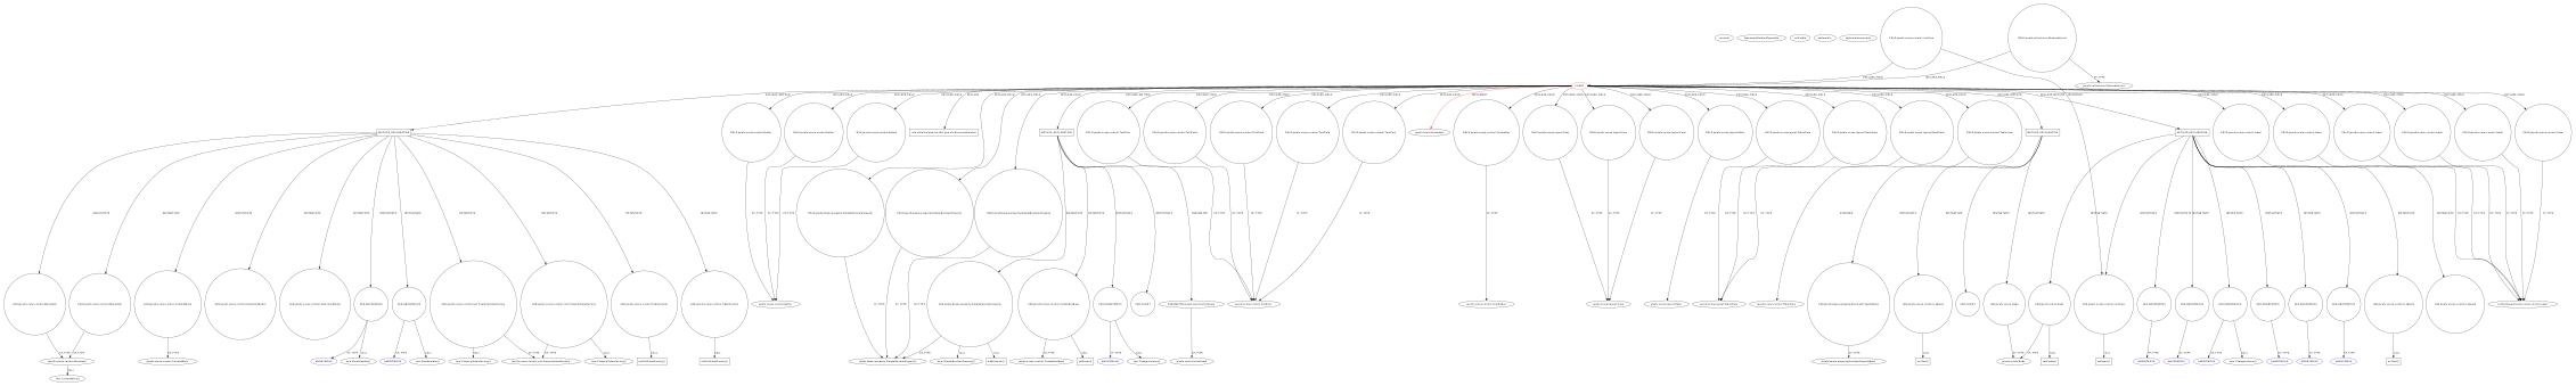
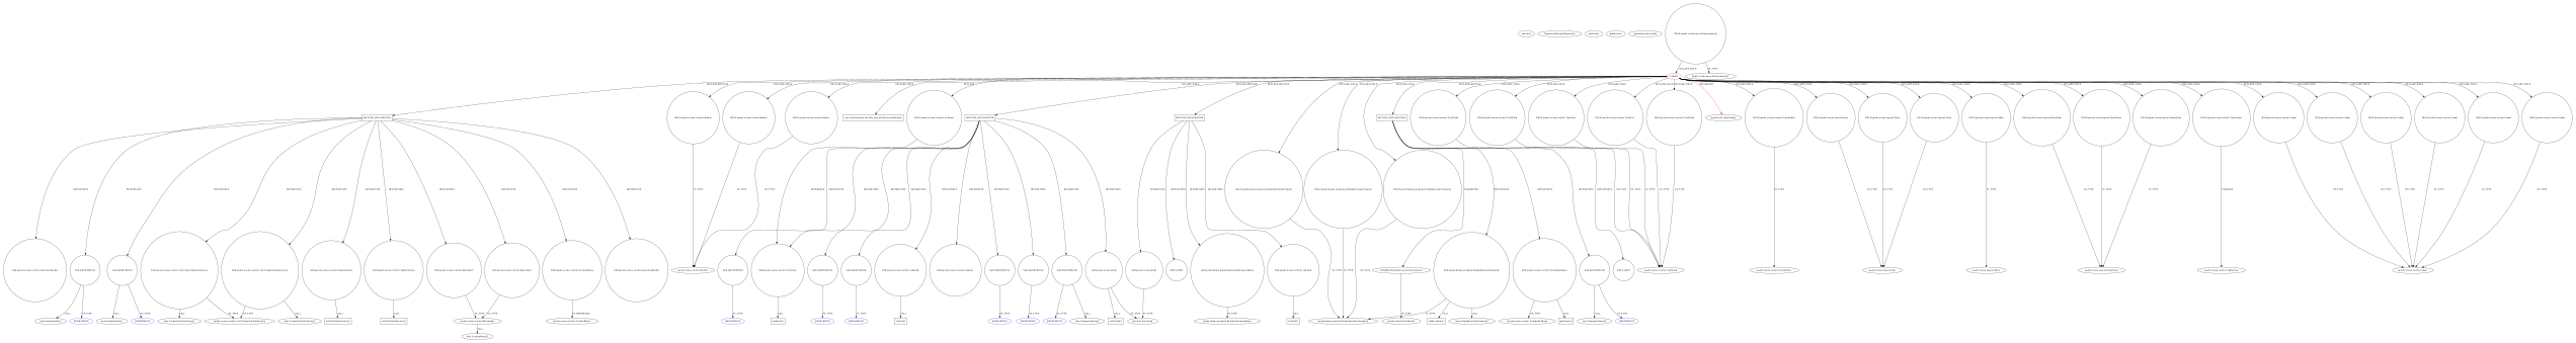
  digraph {
    fontname=Roboto
    node [fontname=Roboto isFrameworkType=false vertexType=VARIABLE_EXPRESION shape=circle]
    edge [fontname=Roboto]
    baseInfo [category=pattern graphId=2703 isAnonymous=false possibleRelation=false isFrameworkType="" vertexType="" shape=""]
    frameworkRelatedTypesInfo [0="javafx.fxml.Initializable" isFrameworkType="" vertexType="" shape=""]
    n3 [label=setVisible isFrameworkType="" vertexType="" shape=""]
    patternInfo [frequency=2.0 patternRootClient=0 isFrameworkType="" vertexType="" shape=""]
    patternInstancesInfo [0="hock323-eventManager~/hock323-eventManager/EventManager-master/src/eventManager/controller/pokerTournament/TournamentController.java~TournamentController~3009" 1="hock323-eventManager~/hock323-eventManager/EventManager-master/src/eventManager/controller/pokerTournament/PrizesController.java~PrizesController~2951" isFrameworkType="" vertexType="" shape=""]
    n6 [label="new ContextMenu()" vertexType=CONSTRUCTOR_CALL shape=""]
    n7 [label="VAR:javafx.scene.control.ContextMenu"]
    n8 [label="javafx.scene.control.ContextMenu" vertexType=FRAMEWORK_CLASS_TYPE shape=""]
    n9 [label=METHOD_DECLARATION shape=box vertexType=CLIENT_METHOD_DECLARATION]
    n10 [label="VAR:javafx.scene.control.SelectionModel"]
    n11 [label="VAR:javafx.scene.control.SelectionModel"]
    n12 [label="VAR:javafx.scene.control.MenuItem"]
    n13 [label="VAR:javafx.scene.control.MenuItem"]
    n14 [label="VAR:ANONYMOUS"]
    n15 [label="VAR:ANONYMOUS"]
    n16 [label="VAR:javafx.scene.control.cell.PropertyValueFactory"]
    n17 [label="VAR:javafx.scene.control.cell.PropertyValueFactory"]
    n18 [label="VAR:javafx.scene.control.TableColumn"]
    n19 [label="VAR:javafx.scene.control.TableColumn"]
    n20 [label="javafx.scene.control.MenuItem" vertexType=FRAMEWORK_CLASS_TYPE shape=""]
    n21 [color=blue label=ANONYMOUS vertexType=REFERENCE_ANONYMOUS_DECLARATION shape=""]
    n22 [label="new EventHandler()" vertexType=CONSTRUCTOR_CALL shape=""]
    n23 [color=blue label=ANONYMOUS vertexType=REFERENCE_ANONYMOUS_DECLARATION shape=""]
    n24 [label="new EventHandler()" vertexType=CONSTRUCTOR_CALL shape=""]
    n25 [label="new PropertyValueFactory()" vertexType=CONSTRUCTOR_CALL shape=""]
    n26 [label="javafx.scene.control.cell.PropertyValueFactory" vertexType=FRAMEWORK_CLASS_TYPE shape=""]
    n27 [label="new PropertyValueFactory()" vertexType=CONSTRUCTOR_CALL shape=""]
    n28 [label="setCellValueFactory()" shape=box vertexType=INSIDE_CALL]
    n29 [label="setCellValueFactory()" shape=box vertexType=INSIDE_CALL]
    n30 [color=red label=CLIENT vertexType=ROOT_CLIENT_CLASS_DECLARATION shape=""]
    n31 [label="FIELD:javafx.scene.control.Button" vertexType=FIELD_DECLARATION]
    n32 [label="FIELD:javafx.scene.control.Button" vertexType=FIELD_DECLARATION]
    n33 [label="FIELD:javafx.scene.control.Button" vertexType=FIELD_DECLARATION]
    n34 [label="void initialize(java.net.URL,java.util.ResourceBundle)" shape=box vertexType=OVERRIDING_METHOD_DECLARATION]
    n35 [label="FIELD:javafx.scene.control.ListView" vertexType=FIELD_DECLARATION]
    n36 [label="FIELD:javafx.beans.property.SimpleBooleanProperty" vertexType=FIELD_DECLARATION]
    n37 [label="FIELD:javafx.beans.property.SimpleBooleanProperty" vertexType=FIELD_DECLARATION]
    n38 [label="FIELD:javafx.beans.property.SimpleBooleanProperty" vertexType=FIELD_DECLARATION]
    n39 [label="FIELD:javafx.scene.control.TextField" vertexType=FIELD_DECLARATION]
    n40 [label="FIELD:javafx.scene.control.TextField" vertexType=FIELD_DECLARATION]
    n41 [label="FIELD:javafx.scene.control.TextField" vertexType=FIELD_DECLARATION]
    n42 [label="FIELD:javafx.scene.control.TextField" vertexType=FIELD_DECLARATION]
    n43 [label="FIELD:javafx.scene.control.TextField" vertexType=FIELD_DECLARATION]
    n44 [label="javafx.fxml.Initializable" vertexType=FRAMEWORK_INTERFACE_TYPE shape=""]
    n45 [label="FIELD:javafx.scene.control.ComboBox" vertexType=FIELD_DECLARATION]
    n46 [label="FIELD:javafx.scene.layout.Pane" vertexType=FIELD_DECLARATION]
    n47 [label="FIELD:javafx.scene.layout.Pane" vertexType=FIELD_DECLARATION]
    n48 [label="FIELD:javafx.scene.layout.Pane" vertexType=FIELD_DECLARATION]
    n49 [label="FIELD:javafx.scene.layout.HBox" vertexType=FIELD_DECLARATION]
    n50 [label="FIELD:javafx.scene.layout.StackPane" vertexType=FIELD_DECLARATION]
    n51 [label="FIELD:javafx.scene.layout.StackPane" vertexType=FIELD_DECLARATION]
    n52 [label="FIELD:javafx.scene.layout.StackPane" vertexType=FIELD_DECLARATION]
    n53 [label="FIELD:javafx.scene.control.TableView" vertexType=FIELD_DECLARATION]
    n54 [label=METHOD_DECLARATION shape=box vertexType=CLIENT_METHOD_DECLARATION]
    n55 [label=METHOD_DECLARATION shape=box vertexType=CLIENT_METHOD_DECLARATION]
    n56 [label=METHOD_DECLARATION shape=box vertexType=CLIENT_METHOD_DECLARATION]
    n57 [label="FIELD:javafx.scene.control.Label" vertexType=FIELD_DECLARATION]
    n58 [label="FIELD:javafx.scene.control.Label" vertexType=FIELD_DECLARATION]
    n59 [label="FIELD:javafx.scene.control.Label" vertexType=FIELD_DECLARATION]
    n60 [label="FIELD:javafx.scene.control.Label" vertexType=FIELD_DECLARATION]
    n61 [label="FIELD:javafx.scene.control.Label" vertexType=FIELD_DECLARATION]
    n62 [label="FIELD:javafx.scene.control.Label" vertexType=FIELD_DECLARATION]
    n63 [label="javafx.scene.control.Button" vertexType=FRAMEWORK_CLASS_TYPE shape=""]
    n64 [label="FIELD:javafx.collections.ObservableList" vertexType=FIELD_DECLARATION]
    n65 [label="javafx.collections.ObservableList" vertexType=FRAMEWORK_INTERFACE_TYPE shape=""]
    n66 [label="VAR:javafx.scene.control.ListView"]
    n67 [label="javafx.beans.property.SimpleBooleanProperty" vertexType=FRAMEWORK_CLASS_TYPE shape=""]
    n68 [label="javafx.scene.control.TextField" vertexType=FRAMEWORK_CLASS_TYPE shape=""]
    n69 [label="javafx.scene.control.ComboBox" vertexType=FRAMEWORK_CLASS_TYPE shape=""]
    n70 [label="javafx.scene.layout.Pane" vertexType=FRAMEWORK_CLASS_TYPE shape=""]
    n71 [label="javafx.scene.layout.HBox" vertexType=FRAMEWORK_CLASS_TYPE shape=""]
    n72 [label="javafx.scene.layout.StackPane" vertexType=FRAMEWORK_CLASS_TYPE shape=""]
    n73 [label="javafx.scene.control.TableView" vertexType=FRAMEWORK_CLASS_TYPE shape=""]
    n74 [label="VAR:javafx.scene.control.ComboBoxBase"]
    n75 [label="VAR:ANONYMOUS"]
    n76 [label="VAR:javafx.beans.property.SimpleBooleanProperty"]
    n77 [label="VAR:CLIENT"]
    n78 [label="PARAMETER:javafx.event.ActionEvent" vertexType=PARAMETER_DECLARATION shape=""]
    n79 [label="VAR:javafx.beans.property.BooleanPropertyBase"]
    n80 [label="VAR:javafx.scene.control.Labeled"]
    n81 [label="VAR:CLIENT"]
    n82 [label="VAR:javafx.scene.Node"]
    n83 [label="VAR:ANONYMOUS"]
    n84 [label="VAR:ANONYMOUS"]
    n85 [label="VAR:ANONYMOUS"]
    n86 [label="VAR:ANONYMOUS"]
    n87 [label="VAR:ANONYMOUS"]
    n88 [label="VAR:ANONYMOUS"]
    n89 [label="VAR:javafx.scene.control.Labeled"]
    n90 [label="VAR:javafx.scene.control.Labeled"]
    n91 [label="VAR:javafx.scene.Node"]
-   n92 [label="setCellValueFactory.scene.control.Label" vertexType=FRAMEWORK_CLASS_TYPE shape=""]
+   n92 [label="javafx.scene.control.Label" vertexType=FRAMEWORK_CLASS_TYPE shape=""]
    n93 [label="setItems()" shape=box vertexType=INSIDE_CALL]
    n94 [label="javafx.scene.control.ComboBoxBase" vertexType=FRAMEWORK_CLASS_TYPE shape=""]
    n95 [label="getScene()" shape=box vertexType=INSIDE_CALL]
    n96 [color=blue label=ANONYMOUS vertexType=REFERENCE_ANONYMOUS_DECLARATION shape=""]
    n97 [label="new ChangeListener()" vertexType=CONSTRUCTOR_CALL shape=""]
    n98 [label="new SimpleBooleanProperty()" vertexType=CONSTRUCTOR_CALL shape=""]
    n99 [label="addListener()" shape=box vertexType=INSIDE_CALL]
    n100 [label="javafx.event.ActionEvent" vertexType=FRAMEWORK_CLASS_TYPE shape=""]
    n101 [label="javafx.beans.property.BooleanPropertyBase" vertexType=FRAMEWORK_CLASS_TYPE shape=""]
    n102 [label="setText()" shape=box vertexType=INSIDE_CALL]
    n103 [label="javafx.scene.Node" vertexType=FRAMEWORK_CLASS_TYPE shape=""]
    n104 [color=blue label=ANONYMOUS vertexType=REFERENCE_ANONYMOUS_DECLARATION shape=""]
    n105 [color=blue label=ANONYMOUS vertexType=REFERENCE_ANONYMOUS_DECLARATION shape=""]
    n106 [color=blue label=ANONYMOUS vertexType=REFERENCE_ANONYMOUS_DECLARATION shape=""]
    n107 [label="new ChangeListener()" vertexType=CONSTRUCTOR_CALL shape=""]
    n108 [color=blue label=ANONYMOUS vertexType=REFERENCE_ANONYMOUS_DECLARATION shape=""]
    n109 [color=blue label=ANONYMOUS vertexType=REFERENCE_ANONYMOUS_DECLARATION shape=""]
    n110 [color=blue label=ANONYMOUS vertexType=REFERENCE_ANONYMOUS_DECLARATION shape=""]
    n111 [label="setText()" shape=box vertexType=INSIDE_CALL]
    n112 [label="setVisible()" shape=box vertexType=INSIDE_CALL]
-   n7 -> n8 [label=OF_TYPE]
+   n7 -> n8 [label=OF_REFERENCE]
    n9 -> n7 [label=INSTANTIATE]
    n9 -> n10 [label=INSTANTIATE]
    n9 -> n11 [label=INSTANTIATE]
    n9 -> n12 [label=INSTANTIATE]
    n9 -> n13 [label=INSTANTIATE]
    n9 -> n14 [label=INSTANTIATE]
    n9 -> n15 [label=INSTANTIATE]
    n9 -> n16 [label=INSTANTIATE]
    n9 -> n17 [label=INSTANTIATE]
    n9 -> n18 [label=INSTANTIATE]
    n9 -> n19 [label=INSTANTIATE]
    n12 -> n20 [label=OF_TYPE]
    n13 -> n20 [label=OF_TYPE]
    n14 -> n21 [label=OF_TYPE]
    n14 -> n22 [label=CALL]
    n15 -> n23 [label=OF_TYPE]
    n15 -> n24 [label=CALL]
    n16 -> n25 [label=CALL]
    n16 -> n26 [label=OF_TYPE]
    n17 -> n26 [label=OF_TYPE]
    n17 -> n27 [label=CALL]
    n18 -> n28 [label=CALL]
    n19 -> n29 [label=CALL]
    n20 -> n6 [label=CALL]
    n30 -> n9 [label=DECLARE_METHOD]
    n30 -> n31 [label=DECLARE_FIELD]
    n30 -> n32 [label=DECLARE_FIELD]
    n30 -> n33 [label=DECLARE_FIELD]
    n30 -> n34 [label=DECLARE]
-   n35 -> n30 [label=DECLARE_FIELD]
+   n30 -> n35 [label=DECLARE_FIELD]
    n30 -> n36 [label=DECLARE_FIELD]
    n30 -> n37 [label=DECLARE_FIELD]
    n30 -> n38 [label=DECLARE_FIELD]
    n30 -> n39 [label=DECLARE_FIELD]
    n30 -> n40 [label=DECLARE_FIELD]
    n30 -> n41 [label=DECLARE_FIELD]
    n30 -> n42 [label=DECLARE_FIELD]
    n30 -> n43 [label=DECLARE_FIELD]
    n30 -> n44 [color=red label=IMPLEMENT]
    n30 -> n45 [label=DECLARE_FIELD]
    n30 -> n46 [label=DECLARE_FIELD]
    n30 -> n47 [label=DECLARE_FIELD]
    n30 -> n48 [label=DECLARE_FIELD]
    n30 -> n49 [label=DECLARE_FIELD]
    n30 -> n50 [label=DECLARE_FIELD]
    n30 -> n51 [label=DECLARE_FIELD]
    n30 -> n52 [label=DECLARE_FIELD]
    n30 -> n53 [label=DECLARE_FIELD]
    n30 -> n54 [label=DECLARE_METHOD]
    n30 -> n55 [label=DECLARE_METHOD]
    n30 -> n56 [label=DECLARE_METHOD]
    n30 -> n57 [label=DECLARE_FIELD]
    n30 -> n58 [label=DECLARE_FIELD]
    n30 -> n59 [label=DECLARE_FIELD]
    n30 -> n60 [label=DECLARE_FIELD]
    n30 -> n61 [label=DECLARE_FIELD]
    n30 -> n62 [label=DECLARE_FIELD]
    n31 -> n63 [label=OF_TYPE]
    n32 -> n63 [label=OF_TYPE]
    n33 -> n63 [label=OF_TYPE]
    n35 -> n66 [label=REFERENCE]
    n36 -> n67 [label=OF_TYPE]
    n37 -> n67 [label=OF_TYPE]
    n38 -> n67 [label=OF_TYPE]
    n39 -> n68 [label=OF_TYPE]
    n40 -> n68 [label=OF_TYPE]
    n41 -> n68 [label=OF_TYPE]
    n42 -> n68 [label=OF_TYPE]
    n43 -> n68 [label=OF_TYPE]
    n45 -> n69 [label=OF_TYPE]
    n46 -> n70 [label=OF_TYPE]
    n47 -> n70 [label=OF_TYPE]
    n48 -> n70 [label=OF_TYPE]
    n49 -> n71 [label=OF_TYPE]
    n50 -> n72 [label=OF_TYPE]
    n51 -> n72 [label=OF_TYPE]
    n52 -> n72 [label=OF_TYPE]
    n53 -> n73 [label=OVERRIDE]
    n54 -> n74 [label=INSTANTIATE]
    n54 -> n75 [label=INSTANTIATE]
    n54 -> n76 [label=INSTANTIATE]
    n54 -> n77 [label=INSTANTIATE]
    n54 -> n78 [label=PARAMETER]
    n55 -> n79 [label=INSTANTIATE]
    n55 -> n80 [label=INSTANTIATE]
    n55 -> n81 [label=INSTANTIATE]
    n55 -> n82 [label=INSTANTIATE]
    n56 -> n66 [label=INSTANTIATE]
    n56 -> n83 [label=INSTANTIATE]
    n56 -> n84 [label=INSTANTIATE]
    n56 -> n85 [label=INSTANTIATE]
    n56 -> n86 [label=INSTANTIATE]
    n56 -> n87 [label=INSTANTIATE]
    n56 -> n88 [label=INSTANTIATE]
    n56 -> n89 [label=INSTANTIATE]
    n56 -> n90 [label=INSTANTIATE]
    n56 -> n91 [label=INSTANTIATE]
    n57 -> n92 [label=OF_TYPE]
    n58 -> n92 [label=OF_TYPE]
    n59 -> n92 [label=OF_TYPE]
    n60 -> n92 [label=OF_TYPE]
    n61 -> n92 [label=OF_TYPE]
    n62 -> n92 [label=OF_TYPE]
    n64 -> n30 [label=DECLARE_FIELD]
    n64 -> n65 [label=OF_TYPE]
    n66 -> n93 [label=CALL]
    n74 -> n94 [label=OF_TYPE]
    n74 -> n95 [label=CALL]
    n75 -> n96 [label=OF_TYPE]
    n75 -> n97 [label=CALL]
    n76 -> n67 [label=OF_TYPE]
    n76 -> n98 [label=CALL]
    n76 -> n99 [label=CALL]
    n78 -> n100 [label=OF_TYPE]
    n79 -> n101 [label=OF_TYPE]
    n80 -> n102 [label=CALL]
    n82 -> n103 [label=OF_TYPE]
    n83 -> n104 [label=OF_TYPE]
    n84 -> n105 [label=OF_TYPE]
    n85 -> n106 [label=OF_TYPE]
    n85 -> n107 [label=CALL]
    n86 -> n108 [label=OF_TYPE]
    n87 -> n109 [label=OF_TYPE]
    n88 -> n110 [label=OF_TYPE]
    n89 -> n111 [label=CALL]
    n91 -> n103 [label=OF_TYPE]
    n91 -> n112 [label=CALL]
  }
